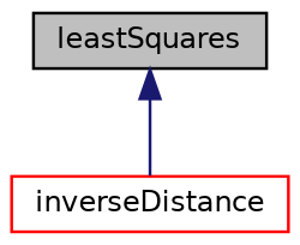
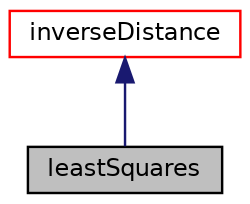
  digraph {
    node [fontname=Helvetica fontsize=10 shape=record]
    n1 [color=black fillcolor=grey75 fontcolor=black height=0.2 label=leastSquares style=filled width=0.4]
    n2 [color=red height=0.2 label=inverseDistance width=0.4]
-   n1 -> n2 [color=midnightblue dir=back fontname=Helvetica fontsize=10 labelfontname=Helvetica labelfontsize=10 style=solid]
+   n2 -> n1 [color=midnightblue dir=back fontname=Helvetica fontsize=10 labelfontname=Helvetica labelfontsize=10 style=solid]
  }
